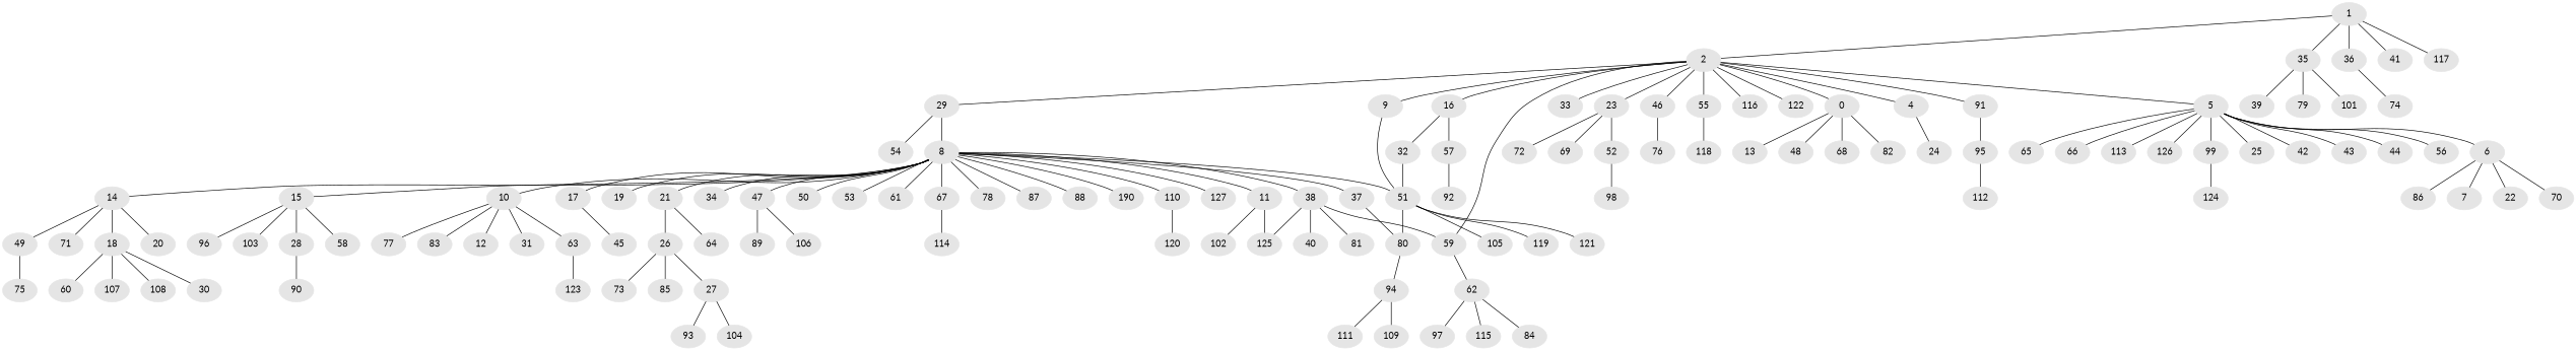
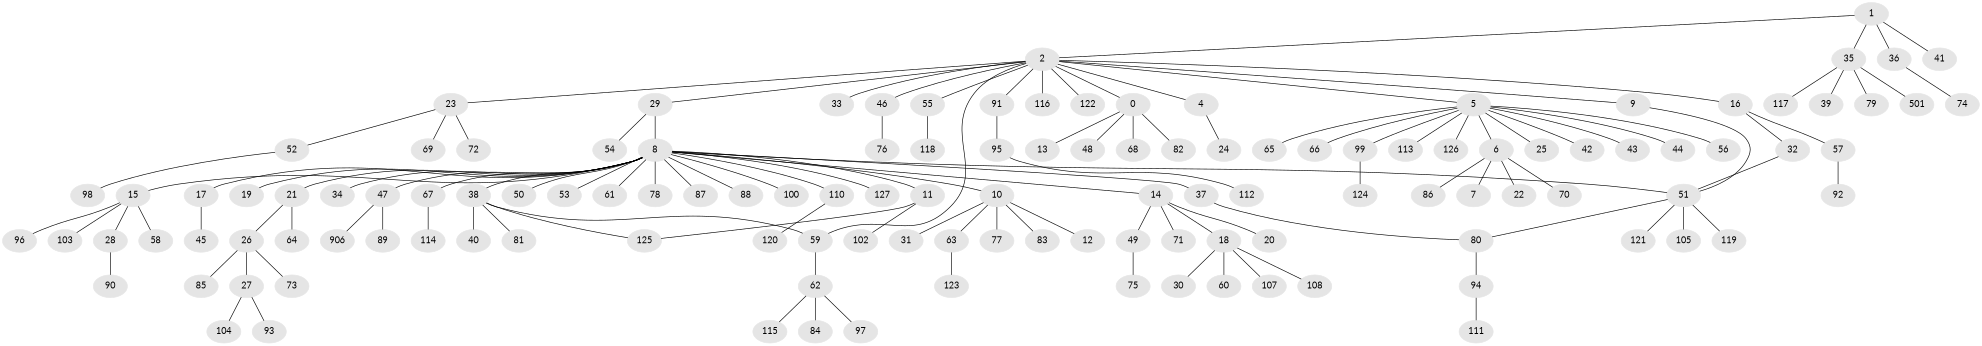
  graph {
    fontname=Lato
    node [color=gray90 fontname=Lato style=filled]
    edge [fontname=Lato]
    1
    2
    35
    36
    41
    n6 [label=0]
    4
    5
    9
    16
    23
    29
    33
    46
    55
    59
    91
    116
    122
    39
    79
-   101
+   101 [label=501]
    117
    74
    13
    48
    68
    82
    24
    6
    25
    42
    43
    44
    56
    65
    66
    99
    113
    126
    8
    10
    11
    14
    15
    17
    19
    21
    34
    37
    38
    47
    50
    51
    53
    61
    67
    78
    87
    88
-   100 [label=190]
+   100
    110
    127
    32
    57
    52
    69
    72
    54
    76
    118
    62
    95
    7
    22
    70
    86
    124
    12
    31
    63
    77
    83
    102
    125
    18
    20
    49
    71
    28
    58
    96
    103
    45
    26
    64
    80
    40
    81
    89
-   106
+   106 [label=906]
    105
    119
    121
    114
    120
    123
    30
    60
    107
    108
    75
    90
    92
    27
    73
    85
    98
    93
    104
    94
    84
    97
    115
-   109
    111
    112
    1 -- 2
    1 -- 35
    1 -- 36
    1 -- 41
    2 -- n6
    2 -- 4
    2 -- 5
    2 -- 9
    2 -- 16
    2 -- 23
    2 -- 29
    2 -- 33
    2 -- 46
    2 -- 55
    2 -- 59
    2 -- 91
    2 -- 116
    2 -- 122
    35 -- 39
    35 -- 79
    35 -- 101
-   1 -- 117
+   35 -- 117
    36 -- 74
    n6 -- 13
    n6 -- 48
    n6 -- 68
    n6 -- 82
    4 -- 24
    5 -- 6
    5 -- 25
    5 -- 42
    5 -- 43
    5 -- 44
    5 -- 56
    5 -- 65
    5 -- 66
    5 -- 99
    5 -- 113
    5 -- 126
    9 -- 51
    16 -- 32
    16 -- 57
    23 -- 52
    23 -- 69
    23 -- 72
    29 -- 8
    29 -- 54
    46 -- 76
    55 -- 118
    59 -- 62
    91 -- 95
    6 -- 7
    6 -- 22
    6 -- 70
    6 -- 86
    99 -- 124
    8 -- 10
    8 -- 11
    8 -- 14
    8 -- 15
    8 -- 17
    8 -- 19
    8 -- 21
    8 -- 34
    8 -- 37
    8 -- 38
    8 -- 47
    8 -- 50
    8 -- 51
    8 -- 53
    8 -- 61
    8 -- 67
    8 -- 78
    8 -- 87
    8 -- 88
    8 -- 100
    8 -- 110
    8 -- 127
    10 -- 12
    10 -- 31
    10 -- 63
    10 -- 77
    10 -- 83
    11 -- 102
    11 -- 125
    14 -- 18
    14 -- 20
    14 -- 49
    14 -- 71
    15 -- 28
    15 -- 58
    15 -- 96
    15 -- 103
    17 -- 45
    21 -- 26
    21 -- 64
    37 -- 80
    38 -- 59
    38 -- 125
    38 -- 40
    38 -- 81
    47 -- 89
    47 -- 106
    51 -- 80
    51 -- 105
    51 -- 119
    51 -- 121
    67 -- 114
    110 -- 120
    32 -- 51
    57 -- 92
    52 -- 98
    62 -- 84
    62 -- 97
    62 -- 115
    95 -- 112
    63 -- 123
    18 -- 30
    18 -- 60
    18 -- 107
    18 -- 108
    49 -- 75
    28 -- 90
    26 -- 27
    26 -- 73
    26 -- 85
    80 -- 94
    27 -- 93
    27 -- 104
-   94 -- 109
    94 -- 111
  }
